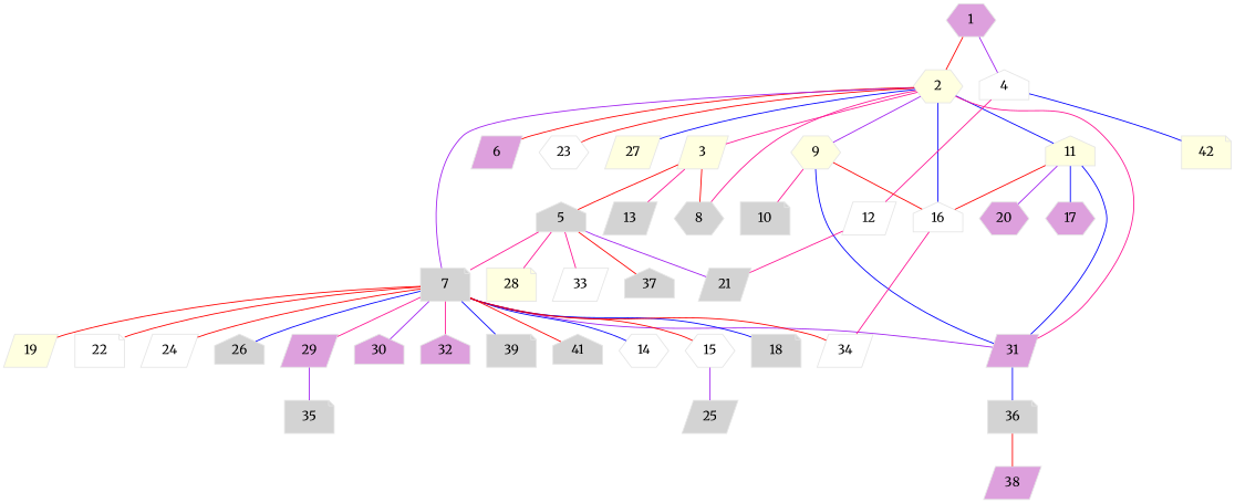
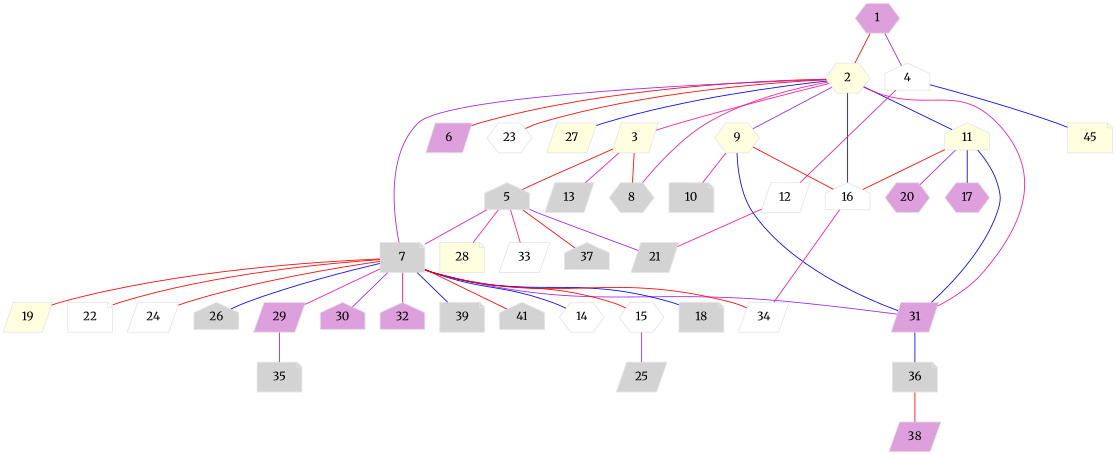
  graph {
    fontname=Merriweather
    node [color=gray90 fillcolor=lightgrey fontname=Merriweather shape=parallelogram style=filled]
    edge [color=red fontname=Merriweather weight=1.0]
    1 [fillcolor=plum shape=hexagon]
    2 [fillcolor=lightyellow shape=hexagon]
    4 [fillcolor=white shape=house]
    3 [fillcolor=lightyellow]
    6 [fillcolor=plum]
    7 [shape=note]
    8 [shape=hexagon]
    9 [fillcolor=lightyellow shape=hexagon]
    11 [fillcolor=lightyellow shape=house]
    16 [fillcolor=white shape=house]
    23 [fillcolor=white shape=hexagon]
    27 [fillcolor=lightyellow]
    31 [fillcolor=plum]
    12 [fillcolor=white]
-   42 [fillcolor=lightyellow shape=note]
+   42 [fillcolor=lightyellow shape=note label=45]
    5 [shape=house]
    13
    14 [fillcolor=white shape=hexagon]
    15 [fillcolor=white shape=hexagon]
    18 [shape=note]
    19 [fillcolor=lightyellow]
    22 [fillcolor=white shape=note]
    24 [fillcolor=white]
    26 [shape=house]
    29 [fillcolor=plum]
    30 [fillcolor=plum shape=house]
    32 [fillcolor=plum shape=house]
    34 [fillcolor=white]
    39 [shape=note]
    41 [shape=house]
    10 [shape=note]
    17 [fillcolor=plum shape=hexagon]
    20 [fillcolor=plum shape=hexagon]
    36 [shape=note]
    21
    28 [fillcolor=lightyellow shape=note]
    33 [fillcolor=white]
    37 [shape=house]
    25
    35 [shape=note]
    38 [fillcolor=plum]
    1 -- 2
    1 -- 4 [color=purple]
    2 -- 3 [color=deeppink]
    2 -- 6
    2 -- 7 [color=purple]
    2 -- 8 [color=deeppink]
    2 -- 9 [color=purple]
    2 -- 11 [color=blue]
    2 -- 16 [color=blue weight=8.0]
    2 -- 23
    2 -- 27 [color=blue]
    2 -- 31 [color=deeppink]
    4 -- 12 [color=deeppink]
    4 -- 42 [color=blue]
    3 -- 8
    3 -- 5 [weight=3.0]
    3 -- 13 [color=deeppink]
    7 -- 31 [color=purple]
    7 -- 14 [color=blue]
    7 -- 15
    7 -- 18 [color=blue]
    7 -- 19
    7 -- 22
    7 -- 24
    7 -- 26 [color=blue]
    7 -- 29 [color=deeppink]
    7 -- 30 [color=purple]
    7 -- 32 [color=deeppink weight=2.0]
    7 -- 34
    7 -- 39 [color=blue]
    7 -- 41
    9 -- 16
    9 -- 31 [color=blue]
    9 -- 10 [color=deeppink weight=2.0]
    11 -- 16 [weight=2.0]
    11 -- 31 [color=blue]
    11 -- 17 [color=blue weight=4.0]
    11 -- 20 [color=purple]
    16 -- 34 [color=deeppink]
    31 -- 36 [color=blue]
    12 -- 21 [color=deeppink]
    5 -- 7 [color=deeppink]
    5 -- 21 [color=purple]
    5 -- 28 [color=deeppink]
    5 -- 33 [color=deeppink]
    5 -- 37
    15 -- 25 [color=purple weight=2.0]
    29 -- 35 [color=purple weight=2.0]
    36 -- 38
  }
